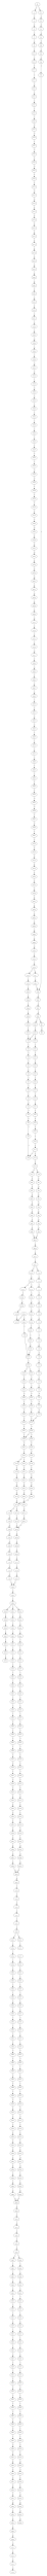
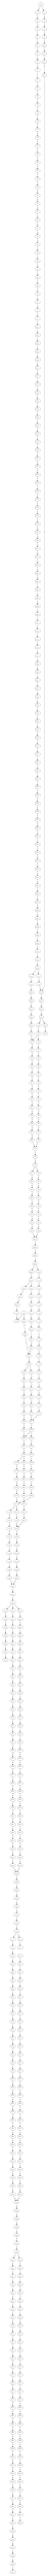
  strict digraph {
    fontname="PT Serif"
    node [fontname="PT Serif"]
    edge [fontname="PT Serif"]
    S0
    S1
    S2
    S3
    S4
    S5
    S6
    S7
    S8
    S9
    S10
    S11
    S12
    S13
    S14
    S15
    S16
    S17
    S18
    S19
    S20
    S21
    S22
    S23
    S24
    S25
    S26
    S27
    S28
    S29
    S30
    S31
    S32
    S33
    S34
    S35
    S36
    S37
    S38
    S39
    S40
    S41
    S42
    S43
    S44
    S45
    S46
    S47
    S48
    S49
    S50
    S51
    S52
    S53
    S54
    S55
    S56
    S57
    S58
    S59
    S60
    S61
    S62
    S63
    S64
    S65
    S66
    S67
    S68
    S69
    S70
    S71
    S72
    S73
    S74
    S75
    S76
    S77
    S78
    S79
    S80
    S81
    S82
    S83
    S84
    S85
    S86
    S87
    S88
    S89
    S90
    S91
    S92
    S93
    S94
    S95
    S96
    S97
    S98
    S99
    S100
    S101
    S102
    S103
    S104
    S105
    S106
    S107
    S108
    S109
    S110
    S111
    S112
    S113
    S114
    S115
    S116
    S117
    S118
    S119
    S120
    S121
    S122
    S123
    S124
    S125
    S126
    S127
    S128
    S129
    S130
    S131
    S132
    S133
    S134
    S135
    S137
    S138
    S139
    S136
    S140
    S141
    S142
    S143
    S144
    S145
    S146
    S147
    S148
    S149
    S150
    S151
    S152
    S153
    S154
    S155
    S156
    S157
    S158
    S159
    S160
    S161
    S162
    S163
    S164
    S165
    S166
    S167
    S168
    S169
    S170
    S171
    S172
    S173
    S174
    S175
    S176
    S177
    S178
    S179
    S180
    S181
    S182
    S183
    S184
    S185
    S186
    S187
    S188
    S189
    S190
    S191
    S192
    S193
    S194
    S195
    S196
    S197
    S198
    S199
    S200
    S201
    S202
    S203
    S204
    S205
    S206
    S207
    S208
    S209
    S210
    S211
    S212
    S213
    S214
    S215
    S216
    S217
    S218
    S219
    S220
    S221
    S222
    S223
    S224
    S225
    S226
    S227
    S228
    S229
    S230
    S231
    S232
    S233
    S234
    S235
    S236
    S237
    S238
    S239
    S240
    S241
    S242
    S243
    S244
    S245
    S246
    S247
    S248
    S249
    S250
    S251
    S252
    S253
    S254
    S255
    S256
    S257
    S258
    S259
    S260
    S261
    S262
    S263
    S264
    S265
    S266
    S267
    S268
    S269
    S270
    S271
    S272
    S273
    S274
    S275
    S276
    S277
    S278
    S279
    S280
    S281
    S282
    S283
    S284
    S285
    S286
    S287
    S288
    S289
    S290
    S291
    S292
    S293
    S294
    S295
    S296
    S297
    S298
    S299
    S300
    S301
    S302
    S303
    S304
    S305
    S306
    S307
    S308
    S309
    S310
    S311
    S312
    S313
    S314
    S315
    S316
    S317
    S318
    S319
    S320
    S321
    S322
    S323
    S324
    S325
    S326
    S327
    S328
    S329
    S330
    S331
    S332
    S333
    S334
    S335
    S336
    S337
    S338
    S339
    S340
    S341
    S342
    S343
    S344
    S345
    S346
    S347
    S348
    S349
    S350
    S351
    S352
    S353
    S354
    S355
    S356
    S357
    S358
    S359
    S360
    S361
    S362
    S363
    S364
    S365
    S366
    S367
    S368
    S369
    S370
    S371
    S372
    S373
    S374
    S375
    S376
    S378
    S377
    S379
    S380
    S381
    S382
    S383
    S384
    S385
    S386
    S387
    S388
    S389
    S390
    S391
    S392
    S393
    S394
    S395
    S396
    S397
    S398
    S399
    S400
    S401
    S402
    S403
    S404
    S405
    S406
    S407
    S408
    S409
    S410
    S411
    S412
    S413
    S414
    S415
    S416
    S417
    S418
    S419
    S420
    S421
    S422
    S423
    S424
    S425
    S426
    S427
    S428
    S429
    S430
    S431
    S432
    S433
    S434
    S435
    S436
    S437
    S438
    S439
    S440
    S441
    S442
    S443
    S444
    S445
    S446
    S447
    S448
    S449
    S450
    S451
    S452
    S453
    S454
    S455
    S456
    S457
    S458
    S459
    S460
    S461
    S462
    S463
    S464
    S465
    S466
    S467
    S468
    S469
    S470
    S471
    S472
    S473
    S474
    S475
    S476
    S477
    S478
    S479
    S480
    S481
    S482
    S483
    S484
    S485
    S486
    S487
    S488
    S489
    S490
    S491
    S492
    S493
    S494
    S495
    S496
    S497
    S498
    S499
    S500
    S501
    S502
    S503
    S504
    S505
    S506
    S507
    S508
    S509
    S510
    S511
    S512
    S513
    S514
    S0 -> S1 [label=T]
    S0 -> S2 [label=T]
    S1 -> S3 [label=C]
    S2 -> S4 [label=C]
    S3 -> S5 [label=T]
    S4 -> S6 [label=T]
    S5 -> S7 [label=C]
    S6 -> S8 [label=G]
    S7 -> S9 [label=A]
    S8 -> S10 [label=T]
    S9 -> S11 [label=T]
    S10 -> S12 [label=C]
    S11 -> S13 [label=C]
    S12 -> S14 [label=C]
    S13 -> S15 [label=T]
    S14 -> S16 [label=A]
    S15 -> S17 [label=C]
    S16 -> S18 [label=A]
    S17 -> S19 [label=G]
    S18 -> S20 [label=C]
    S19 -> S21 [label=A]
    S20 -> S22 [label=C]
    S21 -> S23 [label=C]
    S22 -> S24 [label=A]
    S23 -> S25 [label=T]
    S24 -> S26 [label=G]
    S24 -> S27 [label=C]
    S25 -> S28 [label=C]
    S26 -> S29 [label=T]
    S27 -> S30 [label=T]
    S28 -> S31 [label=G]
    S29 -> S32 [label=C]
    S29 -> S33 [label=C]
    S31 -> S34 [label=G]
    S32 -> S35 [label=C]
    S33 -> S36 [label=C]
    S34 -> S37 [label=T]
    S35 -> S38 [label=T]
    S36 -> S39 [label=T]
    S37 -> S40 [label=G]
    S38 -> S41 [label=T]
    S39 -> S42 [label=T]
    S40 -> S43 [label=T]
    S41 -> S44 [label=C]
    S42 -> S45 [label=C]
    S43 -> S46 [label=G]
    S44 -> S47 [label=A]
    S45 -> S48 [label=C]
    S46 -> S49 [label=T]
    S47 -> S50 [label=T]
    S48 -> S51 [label=T]
    S49 -> S52 [label=T]
    S50 -> S53 [label=C]
    S51 -> S54 [label=C]
    S52 -> S55 [label=G]
    S53 -> S56 [label=A]
    S54 -> S57 [label=A]
    S55 -> S58 [label=G]
    S56 -> S59 [label=T]
    S57 -> S60 [label=T]
    S58 -> S61 [label=T]
    S59 -> S62 [label=G]
    S60 -> S63 [label=G]
    S61 -> S64 [label=A]
    S62 -> S65 [label=T]
    S63 -> S66 [label=T]
    S64 -> S67 [label=C]
    S65 -> S68 [label=A]
    S66 -> S69 [label=A]
    S67 -> S70 [label=T]
-   S71 -> S68 [label=C]
+   S68 -> S71 [label=C]
    S69 -> S71 [label=C]
    S70 -> S72 [label=T]
    S71 -> S73 [label=C]
    S72 -> S74 [label=T]
    S73 -> S75 [label=C]
    S74 -> S76 [label=C]
    S75 -> S77 [label=G]
    S75 -> S78 [label=C]
    S76 -> S79 [label=C]
    S77 -> S80 [label=C]
    S78 -> S81 [label=C]
    S79 -> S82 [label=T]
    S80 -> S83 [label=A]
    S81 -> S84 [label=A]
    S82 -> S85 [label=C]
    S83 -> S86 [label=C]
    S84 -> S87 [label=C]
    S85 -> S88 [label=T]
    S86 -> S89 [label=A]
    S87 -> S90 [label=A]
    S88 -> S91 [label=A]
    S89 -> S92 [label=C]
    S90 -> S93 [label=C]
    S91 -> S94 [label=T]
    S92 -> S95 [label=C]
    S93 -> S96 [label=C]
    S94 -> S97 [label=C]
    S95 -> S98 [label=T]
    S96 -> S99 [label=T]
    S97 -> S100 [label=A]
    S98 -> S101 [label=C]
    S99 -> S101 [label=C]
    S100 -> S102 [label=A]
    S101 -> S103 [label=C]
    S102 -> S104 [label=G]
    S103 -> S105 [label=A]
    S104 -> S106 [label=A]
    S105 -> S107 [label=C]
    S106 -> S108 [label=C]
    S107 -> S109 [label=C]
    S107 -> S110 [label=T]
    S108 -> S111 [label=G]
    S109 -> S112 [label=G]
    S110 -> S113 [label=C]
    S111 -> S114 [label=G]
    S112 -> S115 [label=T]
    S112 -> S116 [label=A]
    S113 -> S117 [label=T]
    S114 -> S118 [label=A]
    S115 -> S119 [label=T]
    S116 -> S120 [label=T]
    S117 -> S121 [label=T]
    S118 -> S122 [label=G]
    S119 -> S123 [label=A]
    S120 -> S124 [label=A]
    S121 -> S125 [label=A]
    S122 -> S126 [label=G]
    S123 -> S127 [label=A]
    S124 -> S128 [label=A]
    S125 -> S129 [label=G]
    S126 -> S130 [label=A]
    S127 -> S131 [label=G]
    S128 -> S132 [label=G]
    S129 -> S133 [label=A]
    S130 -> S134 [label=C]
    S131 -> S135 [label=T]
    S133 -> S137 [label=C]
    S134 -> S138 [label=C]
    S135 -> S139 [label=G]
    S137 -> S141 [label=G]
    S138 -> S142 [label=C]
    S139 -> S143 [label=G]
    S136 -> S132 [label=T]
    S136 -> S140 [label=G]
    S140 -> S144 [label=G]
    S141 -> S145 [label=G]
    S142 -> S146 [label=C]
    S143 -> S147 [label=T]
    S144 -> S147 [label=T]
    S145 -> S148 [label=G]
    S146 -> S149 [label=T]
    S147 -> S150 [label=A]
    S148 -> S151 [label=A]
    S149 -> S152 [label=C]
    S150 -> S153 [label=C]
    S150 -> S154 [label=T]
    S151 -> S155 [label=C]
    S152 -> S156 [label=C]
    S153 -> S157 [label=T]
    S154 -> S158 [label=T]
    S155 -> S159 [label=T]
    S156 -> S160 [label=G]
    S157 -> S161 [label=A]
    S158 -> S162 [label=A]
    S159 -> S163 [label=A]
    S160 -> S164 [label=G]
    S161 -> S165 [label=G]
    S162 -> S166 [label=G]
    S163 -> S167 [label=G]
    S164 -> S168 [label=T]
    S165 -> S169 [label=T]
    S166 -> S170 [label=T]
    S167 -> S171 [label=T]
    S168 -> S172 [label=T]
    S169 -> S173 [label=G]
    S170 -> S174 [label=G]
    S171 -> S175 [label=G]
    S172 -> S176 [label=C]
    S173 -> S177 [label=G]
    S174 -> S178 [label=G]
    S175 -> S177 [label=G]
    S176 -> S179 [label=C]
    S177 -> S180 [label=T]
    S178 -> S181 [label=T]
    S179 -> S182 [label=A]
    S180 -> S183 [label=T]
    S180 -> S184 [label=C]
    S181 -> S184 [label=C]
    S182 -> S185 [label=G]
    S183 -> S186 [label=G]
    S184 -> S187 [label=G]
    S185 -> S188 [label=T]
    S186 -> S189 [label=T]
    S187 -> S190 [label=T]
    S188 -> S191 [label=A]
    S189 -> S192 [label=C]
    S190 -> S193 [label=T]
    S190 -> S194 [label=C]
    S191 -> S195 [label=G]
    S192 -> S196 [label=C]
    S193 -> S197 [label=C]
    S194 -> S198 [label=C]
    S195 -> S199 [label=T]
    S196 -> S200 [label=T]
    S197 -> S201 [label=T]
    S198 -> S202 [label=T]
    S199 -> S203 [label=C]
    S200 -> S204 [label=A]
    S201 -> S205 [label=A]
    S202 -> S206 [label=A]
    S203 -> S207 [label=G]
    S204 -> S208 [label=C]
    S205 -> S209 [label=C]
    S206 -> S210 [label=C]
    S207 -> S211 [label=T]
    S208 -> S212 [label=T]
    S209 -> S213 [label=T]
    S210 -> S212 [label=T]
    S211 -> S214 [label=A]
    S212 -> S215 [label=G]
    S212 -> S216 [label=C]
    S213 -> S217 [label=G]
    S214 -> S218 [label=A]
    S215 -> S219 [label=A]
    S216 -> S220 [label=C]
    S217 -> S221 [label=A]
    S218 -> S222 [label=A]
    S219 -> S223 [label=T]
    S220 -> S224 [label=T]
    S221 -> S223 [label=T]
    S222 -> S225 [label=A]
    S223 -> S226 [label=C]
    S224 -> S227 [label=C]
    S225 -> S228 [label=C]
    S226 -> S229 [label=C]
    S227 -> S230 [label=C]
    S228 -> S231 [label=C]
    S229 -> S232 [label=A]
    S230 -> S233 [label=A]
    S231 -> S234 [label=C]
    S232 -> S235 [label=A]
    S233 -> S236 [label=A]
    S234 -> S237 [label=G]
    S235 -> S238 [label=G]
    S236 -> S239 [label=G]
    S237 -> S240 [label=T]
    S238 -> S241 [label=G]
    S239 -> S242 [label=G]
    S240 -> S243 [label=G]
    S241 -> S244 [label=G]
    S242 -> S244 [label=G]
    S243 -> S245 [label=T]
    S244 -> S246 [label=G]
    S245 -> S247 [label=C]
    S246 -> S248 [label=T]
    S247 -> S249 [label=A]
    S248 -> S250 [label=A]
    S248 -> S251 [label=G]
    S248 -> S252 [label=C]
    S249 -> S253 [label=C]
    S250 -> S254 [label=G]
    S251 -> S255 [label=G]
    S252 -> S256 [label=G]
    S253 -> S257 [label=T]
    S254 -> S258 [label=T]
    S255 -> S259 [label=T]
    S256 -> S260 [label=T]
    S257 -> S261 [label=G]
    S258 -> S262 [label=G]
    S259 -> S263 [label=G]
    S260 -> S264 [label=G]
    S261 -> S265 [label=G]
    S262 -> S266 [label=C]
    S263 -> S267 [label=A]
    S264 -> S268 [label=T]
    S265 -> S269 [label=T]
    S266 -> S270 [label=C]
    S267 -> S271 [label=C]
    S268 -> S272 [label=C]
    S269 -> S273 [label=A]
    S270 -> S274 [label=A]
    S271 -> S275 [label=A]
    S272 -> S276 [label=A]
    S273 -> S277 [label=C]
    S275 -> S278 [label=C]
    S276 -> S279 [label=C]
    S277 -> S280 [label=C]
    S278 -> S281 [label=T]
    S279 -> S282 [label=T]
    S280 -> S283 [label=T]
    S281 -> S284 [label=C]
    S282 -> S285 [label=C]
    S283 -> S286 [label=C]
    S284 -> S287 [label=A]
    S285 -> S288 [label=G]
    S286 -> S289 [label=T]
    S287 -> S290 [label=T]
    S288 -> S291 [label=T]
    S289 -> S292 [label=T]
    S290 -> S293 [label=G]
    S291 -> S294 [label=G]
    S292 -> S295 [label=G]
    S293 -> S296 [label=T]
    S294 -> S297 [label=T]
    S295 -> S298 [label=G]
    S296 -> S299 [label=A]
    S297 -> S300 [label=A]
    S298 -> S301 [label=T]
    S299 -> S302 [label=T]
    S300 -> S303 [label=T]
    S301 -> S304 [label=G]
    S302 -> S305 [label=C]
    S303 -> S306 [label=T]
    S304 -> S307 [label=T]
    S305 -> S308 [label=T]
    S306 -> S309 [label=T]
    S307 -> S310 [label=A]
    S308 -> S311 [label=A]
    S309 -> S312 [label=G]
    S310 -> S313 [label=T]
    S311 -> S314 [label=G]
    S312 -> S315 [label=G]
    S313 -> S316 [label=A]
    S314 -> S317 [label=T]
    S315 -> S318 [label=T]
    S316 -> S319 [label=T]
    S317 -> S320 [label=G]
    S318 -> S321 [label=G]
    S319 -> S322 [label=T]
    S320 -> S323 [label=A]
    S321 -> S324 [label=G]
    S322 -> S325 [label=T]
    S323 -> S326 [label=T]
    S324 -> S327 [label=T]
    S325 -> S328 [label=A]
    S326 -> S329 [label=T]
    S327 -> S330 [label=C]
    S328 -> S331 [label=T]
    S329 -> S332 [label=C]
    S330 -> S333 [label=C]
    S331 -> S334 [label=T]
    S332 -> S335 [label=T]
    S333 -> S336 [label=T]
    S334 -> S337 [label=T]
    S335 -> S338 [label=T]
    S336 -> S339 [label=T]
    S337 -> S340 [label=C]
    S338 -> S341 [label=C]
    S339 -> S342 [label=C]
    S340 -> S343 [label=C]
    S341 -> S344 [label=T]
    S342 -> S345 [label=T]
    S343 -> S346 [label=T]
    S344 -> S347 [label=A]
    S345 -> S348 [label=A]
    S346 -> S349 [label=G]
    S347 -> S350 [label=A]
    S348 -> S351 [label=A]
    S349 -> S352 [label=T]
    S350 -> S353 [label=G]
    S351 -> S353 [label=G]
    S352 -> S354 [label=C]
    S353 -> S355 [label=G]
    S354 -> S356 [label=C]
    S354 -> S357 [label=C]
    S355 -> S358 [label=T]
    S356 -> S359 [label=A]
    S357 -> S360 [label=A]
    S358 -> S361 [label=T]
    S359 -> S362 [label=A]
    S360 -> S18 [label=A]
    S361 -> S363 [label=T]
    S362 -> S364 [label=C]
    S363 -> S365 [label=C]
    S364 -> S366 [label=C]
    S365 -> S367 [label=T]
    S366 -> S368 [label=A]
    S367 -> S369 [label=C]
    S368 -> S370 [label=G]
    S369 -> S371 [label=C]
    S369 -> S372 [label=A]
    S370 -> S373 [label=T]
    S371 -> S374 [label=C]
    S372 -> S375 [label=C]
    S373 -> S32 [label=C]
    S374 -> S376 [label=C]
    S376 -> S378 [label=C]
    S378 -> S380 [label=T]
    S377 -> S379 [label=C]
    S379 -> S381 [label=C]
    S380 -> S382 [label=A]
    S381 -> S383 [label=G]
    S382 -> S384 [label=C]
    S383 -> S385 [label=C]
    S384 -> S386 [label=A]
    S385 -> S387 [label=A]
    S386 -> S388 [label=G]
    S387 -> S389 [label=G]
    S388 -> S390 [label=A]
    S389 -> S391 [label=G]
    S390 -> S392 [label=T]
    S391 -> S393 [label=T]
    S392 -> S394 [label=C]
    S393 -> S395 [label=C]
    S394 -> S396 [label=G]
    S395 -> S397 [label=G]
    S396 -> S398 [label=T]
    S397 -> S399 [label=C]
    S398 -> S400 [label=G]
    S399 -> S401 [label=G]
    S400 -> S402 [label=A]
    S401 -> S403 [label=A]
    S402 -> S404 [label=C]
    S403 -> S405 [label=C]
    S404 -> S406 [label=C]
    S405 -> S407 [label=C]
    S406 -> S408 [label=A]
    S407 -> S409 [label=C]
    S408 -> S410 [label=C]
    S409 -> S411 [label=C]
    S410 -> S412 [label=G]
    S411 -> S413 [label=G]
    S412 -> S414 [label=T]
    S413 -> S415 [label=T]
    S414 -> S416 [label=A]
    S415 -> S417 [label=A]
    S416 -> S418 [label=C]
    S417 -> S419 [label=C]
    S418 -> S420 [label=T]
    S419 -> S421 [label=C]
    S420 -> S422 [label=C]
    S421 -> S423 [label=C]
    S422 -> S424 [label=C]
    S423 -> S425 [label=C]
    S424 -> S426 [label=T]
    S425 -> S427 [label=T]
    S426 -> S428 [label=T]
    S427 -> S429 [label=T]
    S428 -> S430 [label=C]
    S429 -> S431 [label=C]
    S430 -> S432 [label=C]
    S431 -> S433 [label=C]
    S432 -> S434 [label=G]
    S433 -> S435 [label=G]
    S434 -> S436 [label=G]
    S435 -> S436 [label=G]
    S436 -> S437 [label=G]
    S437 -> S438 [label=T]
    S438 -> S439 [label=A]
    S439 -> S440 [label=C]
    S440 -> S441 [label=T]
    S441 -> S442 [label=C]
    S442 -> S443 [label=C]
    S442 -> S444 [label=T]
    S443 -> S445 [label=T]
    S444 -> S446 [label=T]
    S445 -> S447 [label=C]
    S446 -> S448 [label=A]
    S447 -> S449 [label=C]
    S448 -> S450 [label=C]
    S449 -> S451 [label=T]
    S450 -> S452 [label=T]
    S451 -> S453 [label=T]
    S452 -> S454 [label=T]
    S453 -> S455 [label=G]
    S454 -> S456 [label=A]
    S455 -> S457 [label=C]
    S456 -> S458 [label=C]
    S457 -> S459 [label=A]
    S458 -> S460 [label=G]
    S459 -> S461 [label=A]
    S460 -> S462 [label=A]
    S461 -> S463 [label=C]
    S462 -> S464 [label=C]
    S463 -> S465 [label=A]
    S464 -> S466 [label=A]
    S465 -> S467 [label=G]
    S466 -> S468 [label=G]
    S467 -> S469 [label=T]
    S468 -> S470 [label=T]
    S469 -> S471 [label=G]
    S470 -> S472 [label=G]
    S471 -> S473 [label=C]
    S472 -> S474 [label=C]
    S473 -> S475 [label=A]
    S474 -> S476 [label=T]
    S475 -> S477 [label=C]
    S476 -> S478 [label=C]
    S477 -> S479 [label=C]
    S478 -> S480 [label=C]
    S479 -> S481 [label=G]
    S480 -> S482 [label=G]
    S481 -> S483 [label=A]
    S482 -> S484 [label=A]
    S483 -> S485 [label=A]
    S484 -> S486 [label=C]
    S485 -> S487 [label=C]
    S486 -> S488 [label=C]
    S487 -> S489 [label=G]
    S488 -> S490 [label=G]
    S489 -> S491 [label=C]
    S490 -> S492 [label=C]
    S491 -> S493 [label=A]
    S492 -> S494 [label=A]
    S493 -> S495 [label=A]
    S494 -> S496 [label=A]
    S495 -> S497 [label=A]
    S496 -> S498 [label=C]
    S497 -> S499 [label=C]
    S498 -> S500 [label=C]
    S499 -> S501 [label=A]
    S500 -> S502 [label=T]
    S501 -> S503 [label=G]
    S502 -> S504 [label=G]
    S503 -> S505 [label=T]
    S504 -> S506 [label=T]
    S505 -> S507 [label=A]
    S506 -> S508 [label=A]
    S507 -> S509 [label=A]
    S509 -> S510 [label=A]
    S510 -> S511 [label=G]
    S511 -> S512 [label=A]
    S512 -> S513 [label=G]
    S513 -> S514 [label=G]
  }
